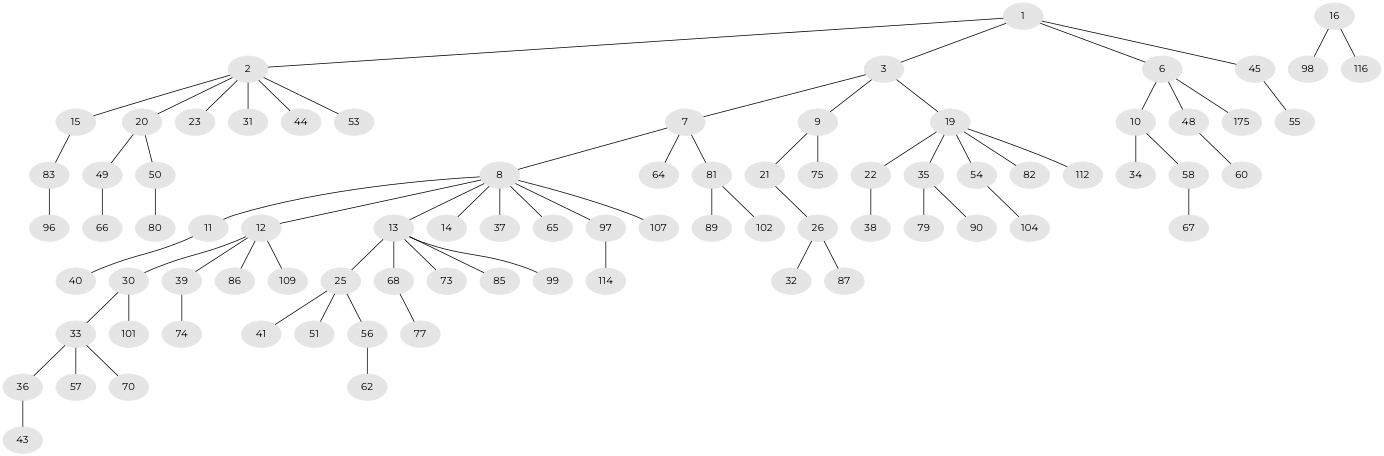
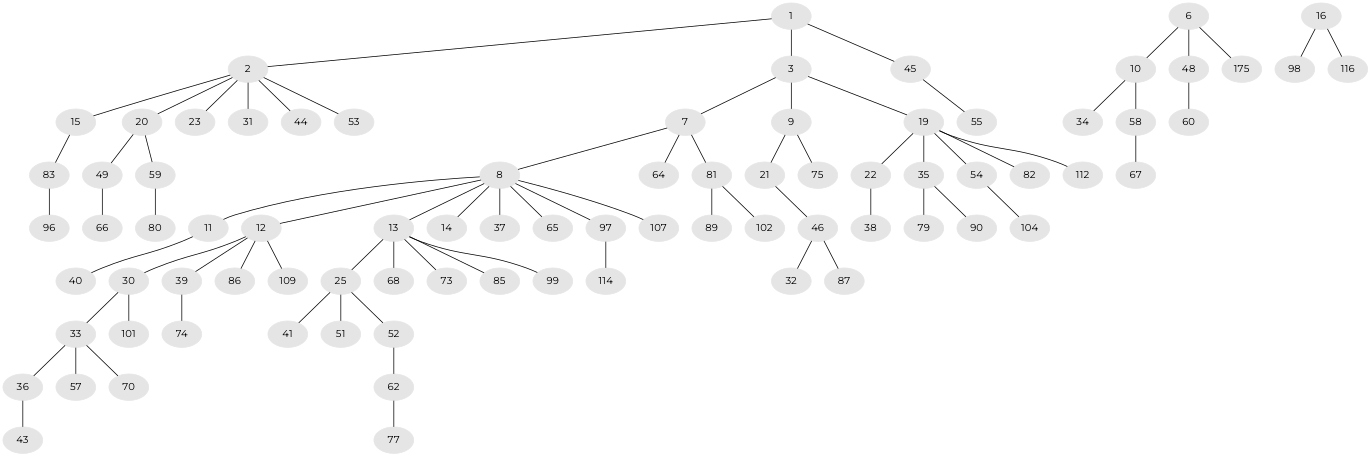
  graph {
    fontname=Montserrat
    node [color=gray90 fontname=Montserrat style=filled]
    edge [fontname=Montserrat]
    1 [super="+18"]
    2 [super="+4"]
    3 [super="+5"]
    6 [super="+110"]
    45
    15 [super="+78"]
    20 [super="+29"]
    23 [super="+108"]
    31
    44 [super="+95"]
    53 [super="+71"]
    7 [super="+63"]
    9
    19 [super="+46"]
    10 [super="+105"]
    48
    n17 [label=175]
    55
    83 [super="+113"]
    16 [super="+24"]
    98
    116
    49
-   59 [label=50]
+   59
    8 [super="+17"]
    64 [super="+94"]
    81 [super="+84"]
    21
    75
    22
    35 [super="+56"]
    54 [super="+69"]
    82
    112
    34 [super="+61"]
    58 [super="+76"]
    60 [super="+111"]
    11
    12 [super="+27"]
    13 [super="+28"]
    14
    37 [super="+100"]
    65
    97
    107
    89 [super="+106"]
    102
    40
    30
    39
    86
    109
    25 [super="+42"]
    68
    73
    85
    99
    114
-   26 [super="+50"]
+   26 [super="+50" label=46]
    67
    33 [super="+47"]
    101
    74
    41
    51
-   52 [super="+91" label=56]
+   52 [super="+91"]
    96
    38
    79
    90 [super="+103"]
    104
    66 [super="+92"]
    80
    32
    87 [super="+93"]
    62
    36
    57 [super="+72"]
    70
    43 [super="+88"]
    77
    1 -- 2
    1 -- 3
-   1 -- 6
    1 -- 45
    2 -- 15
    2 -- 20
    2 -- 23
    2 -- 31
    2 -- 44
    2 -- 53
    3 -- 7
    3 -- 9
    3 -- 19
    6 -- 10
    6 -- 48
    6 -- n17
    45 -- 55
    15 -- 83
    20 -- 49
    20 -- 59
    7 -- 8
    7 -- 64
    7 -- 81
    9 -- 21
    9 -- 75
    19 -- 22
    19 -- 35
    19 -- 54
    19 -- 82
    19 -- 112
    10 -- 34
    10 -- 58
    48 -- 60
    83 -- 96
    16 -- 98
    16 -- 116
    49 -- 66
    59 -- 80
    8 -- 11
    8 -- 12
    8 -- 13
    8 -- 14
    8 -- 37
    8 -- 65
    8 -- 97
    8 -- 107
    81 -- 89
    81 -- 102
    21 -- 26
    22 -- 38
    35 -- 79
    35 -- 90
    54 -- 104
    58 -- 67
    11 -- 40
    12 -- 30
    12 -- 39
    12 -- 86
    12 -- 109
    13 -- 25
    13 -- 68
    13 -- 73
    13 -- 85
    13 -- 99
    97 -- 114
    30 -- 33
    30 -- 101
    39 -- 74
    25 -- 41
    25 -- 51
    25 -- 52
    26 -- 32
    26 -- 87
    33 -- 36
    33 -- 57
    33 -- 70
    52 -- 62
-   68 -- 77
+   62 -- 77
    36 -- 43
  }
